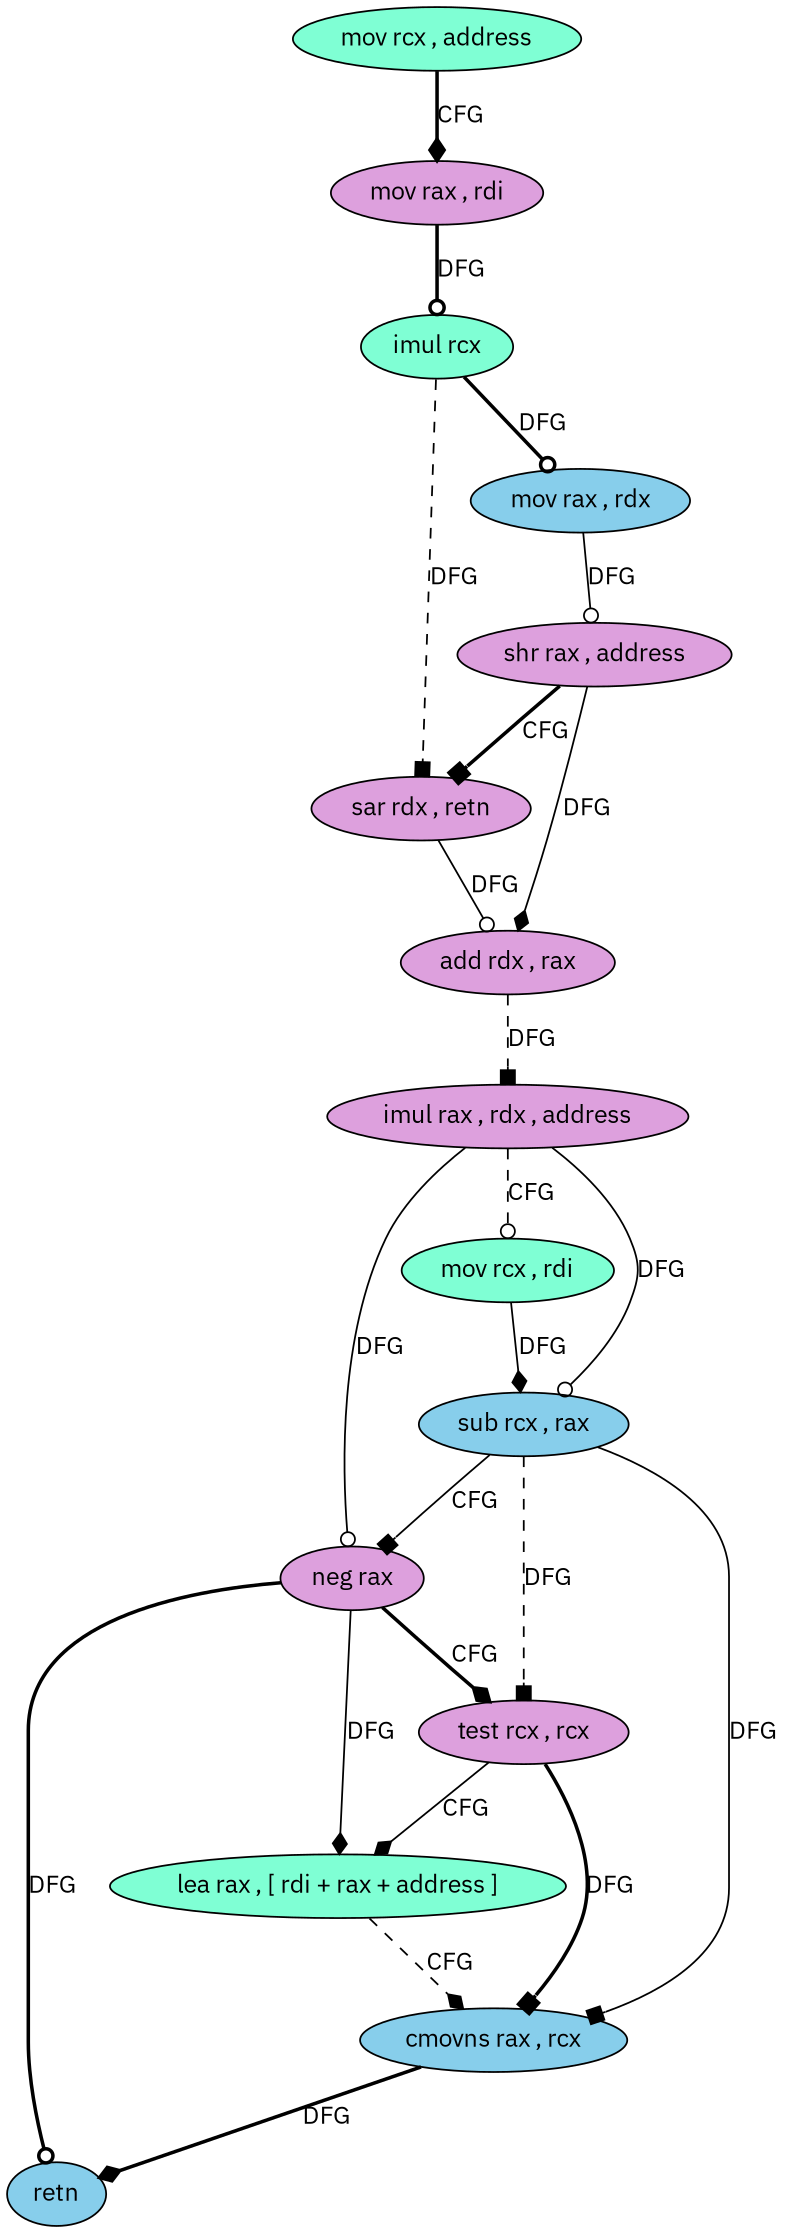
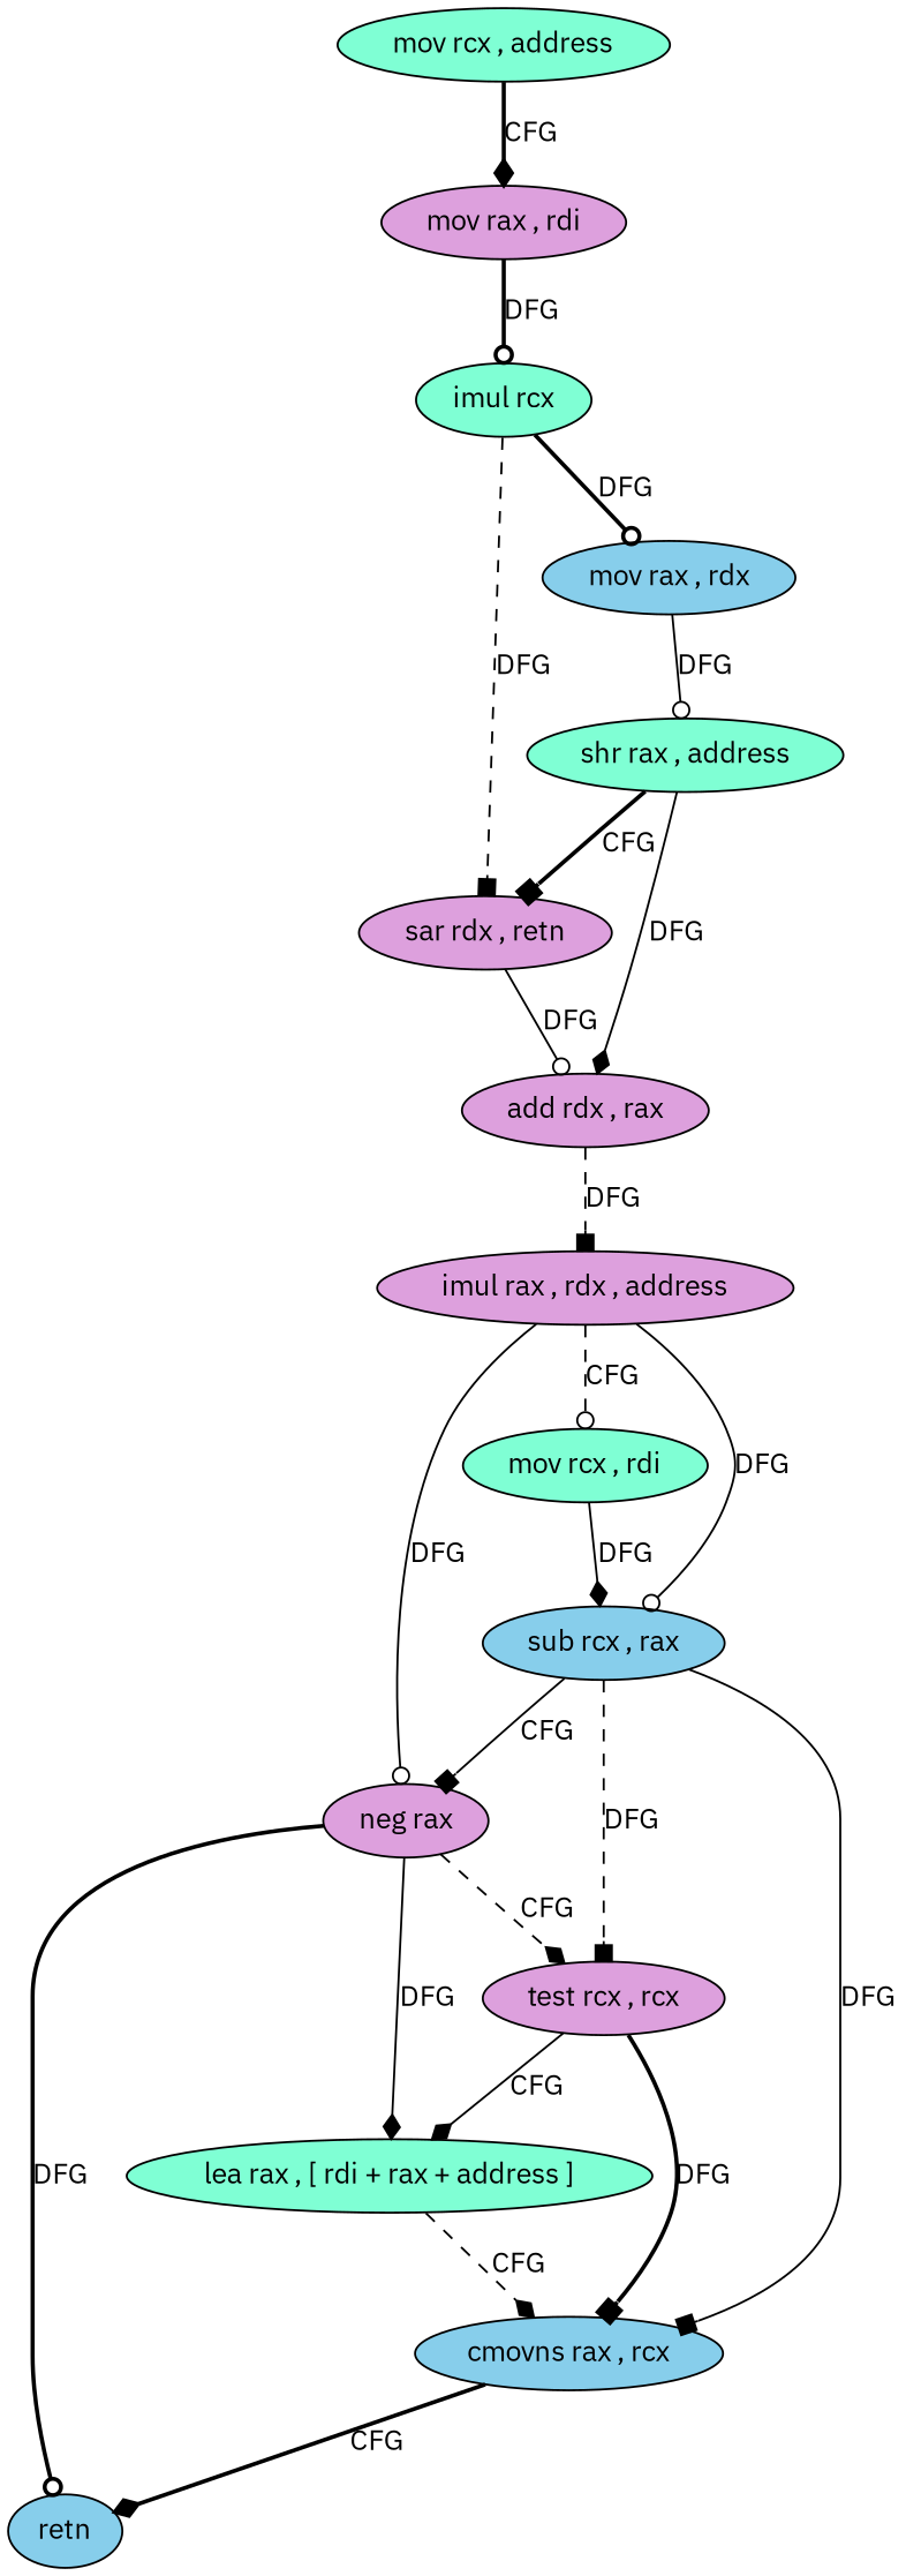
  digraph {
    fontname="IBM Plex Sans"
    node [fillcolor=plum fontname="IBM Plex Sans" style=filled]
    edge [arrowhead=diamond fontname="IBM Plex Sans" style=solid]
    n1 [fillcolor=aquamarine label="mov rcx , address"]
    n2 [label="mov rax , rdi"]
    n3 [fillcolor=aquamarine label="imul rcx"]
    n4 [fillcolor=skyblue label="mov rax , rdx"]
    n5 [label="sar rdx , retn"]
-   n6 [label="shr rax , address"]
+   n6 [fillcolor=aquamarine label="shr rax , address"]
    n7 [label="add rdx , rax"]
    n8 [label="imul rax , rdx , address"]
    n9 [fillcolor=aquamarine label="mov rcx , rdi"]
    n10 [fillcolor=skyblue label="sub rcx , rax"]
    n11 [label="neg rax"]
    n12 [label="test rcx , rcx"]
    n13 [fillcolor=skyblue label="cmovns rax , rcx"]
    n14 [fillcolor=aquamarine label="lea rax , [ rdi + rax + address ]"]
    n15 [fillcolor=skyblue label=retn]
    n1 -> n2 [label=CFG style=bold]
    n2 -> n3 [arrowhead=odot label=DFG style=bold]
    n3 -> n4 [arrowhead=odot label=DFG style=bold]
    n3 -> n5 [arrowhead=box label=DFG style=dashed]
    n4 -> n6 [arrowhead=odot label=DFG]
    n5 -> n7 [arrowhead=odot label=DFG]
    n6 -> n5 [arrowhead=box label=CFG style=bold]
    n6 -> n7 [label=DFG]
    n7 -> n8 [arrowhead=box label=DFG style=dashed]
    n8 -> n9 [arrowhead=odot label=CFG style=dashed]
    n8 -> n10 [arrowhead=odot label=DFG]
    n8 -> n11 [arrowhead=odot label=DFG]
    n9 -> n10 [label=DFG]
    n10 -> n11 [arrowhead=box label=CFG]
    n10 -> n12 [arrowhead=box label=DFG style=dashed]
    n10 -> n13 [arrowhead=box label=DFG]
-   n11 -> n12 [label=CFG style=bold]
+   n11 -> n12 [label=CFG style=dashed]
    n11 -> n14 [label=DFG]
    n11 -> n15 [arrowhead=odot label=DFG style=bold]
    n12 -> n13 [arrowhead=box label=DFG style=bold]
    n12 -> n14 [label=CFG]
-   n13 -> n15 [label=DFG style=bold]
+   n13 -> n15 [label=CFG style=bold]
    n14 -> n13 [label=CFG style=dashed]
  }
